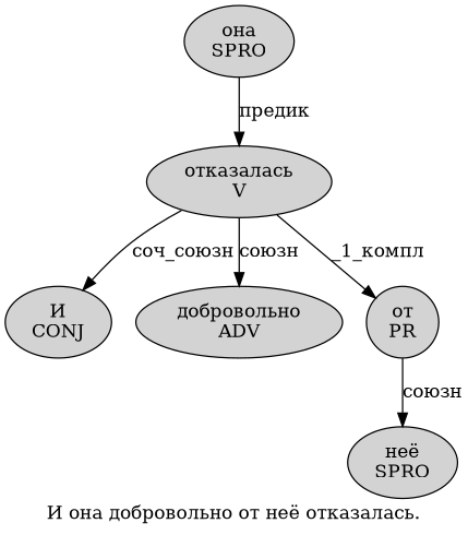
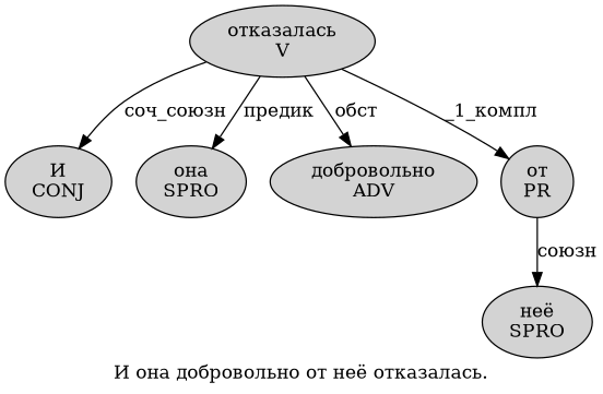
  digraph {
    label="И она добровольно от неё отказалась."
    node [fillcolor=lightgray penwidth=1 shape=ellipse style=filled]
    n1 [label="И\nCONJ"]
    n2 [label="отказалась\nV"]
    n3 [label="она\nSPRO"]
    n4 [label="добровольно\nADV"]
    n5 [label="от\nPR"]
    n6 [label="неё\nSPRO"]
    n2 -> n1 [label="соч_союзн"]
-   n3 -> n2 [label="предик"]
-   n2 -> n4 [label="союзн"]
+   n2 -> n3 [label="предик"]
+   n2 -> n4 [label="обст"]
    n2 -> n5 [label="_1_компл"]
    n5 -> n6 [label="союзн"]
  }
